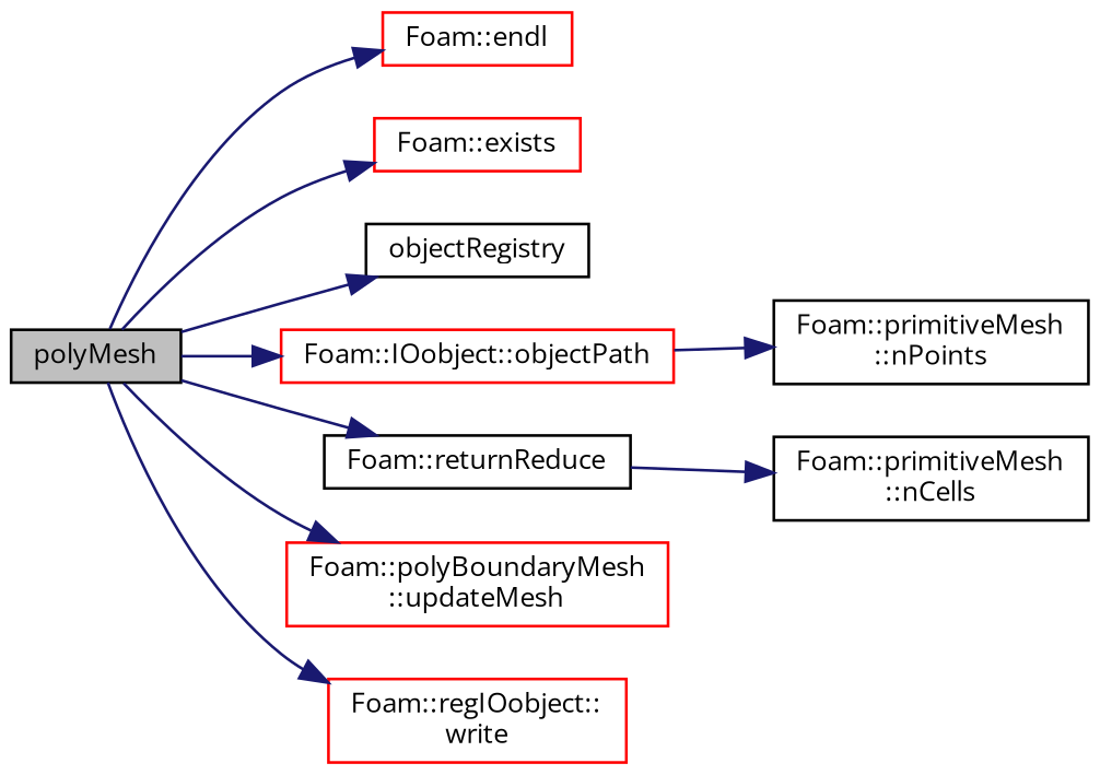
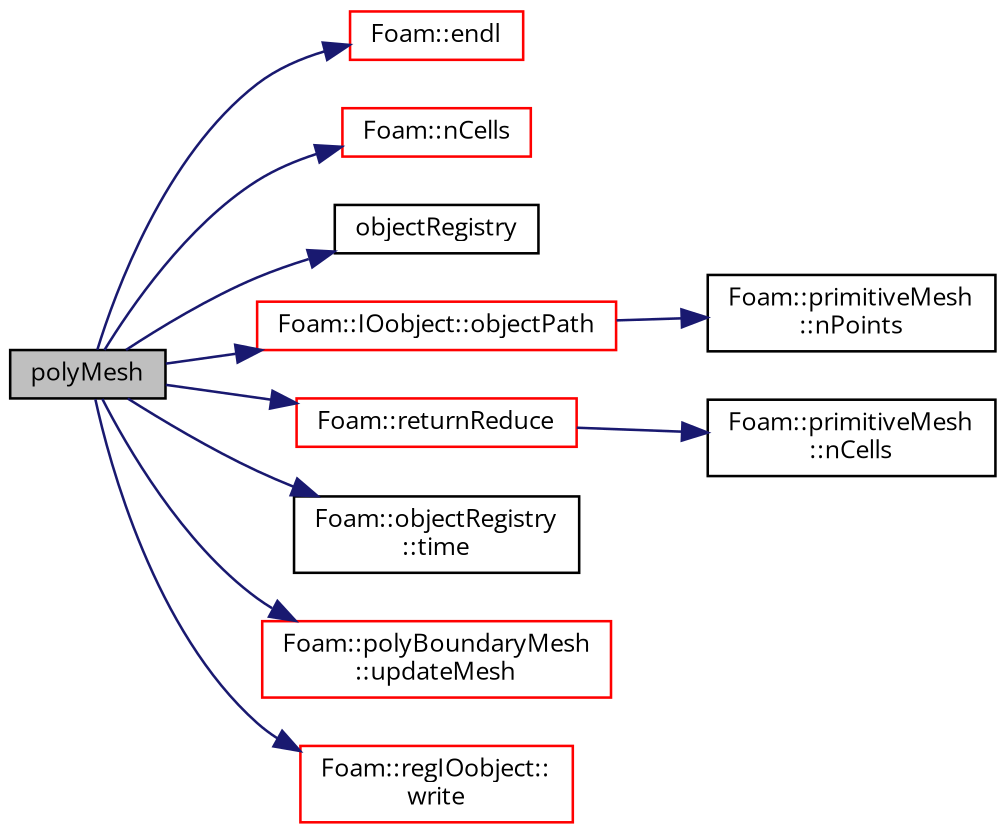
  digraph {
    fontname="Open Sans"
    rankdir=LR
    node [color=red fontname="Open Sans" fontsize=10 shape=record]
    edge [color=midnightblue fontname="Open Sans" fontsize=10 labelfontname=Helvetica labelfontsize=10 style=solid]
    n1 [color=black fillcolor=grey75 fontcolor=black height=0.2 label=polyMesh style=filled width=0.4]
    n2 [height=0.2 label="Foam::endl" width=0.4]
-   n3 [height=0.2 label="Foam::exists" width=0.4]
+   n3 [height=0.2 label="Foam::nCells" width=0.4]
    n4 [color=black height=0.2 label=objectRegistry width=0.4]
    n5 [height=0.2 label="Foam::IOobject::objectPath" width=0.4]
-   n6 [color=black height=0.2 label="Foam::returnReduce" width=0.4]
+   n6 [height=0.2 label="Foam::returnReduce" width=0.4]
+   n7 [color=black height=0.2 label="Foam::objectRegistry\l::time" width=0.4]
    n8 [height=0.2 label="Foam::polyBoundaryMesh\l::updateMesh" width=0.4]
    n9 [height=0.2 label="Foam::regIOobject::\lwrite" width=0.4]
    n10 [color=black height=0.2 label="Foam::primitiveMesh\l::nCells" width=0.4]
    n11 [color=black height=0.2 label="Foam::primitiveMesh\l::nPoints" width=0.4]
    n1 -> n2
    n1 -> n3
    n1 -> n4
    n1 -> n5
    n1 -> n6
+   n1 -> n7
    n1 -> n8
    n1 -> n9
    n5 -> n11
    n6 -> n10
  }
